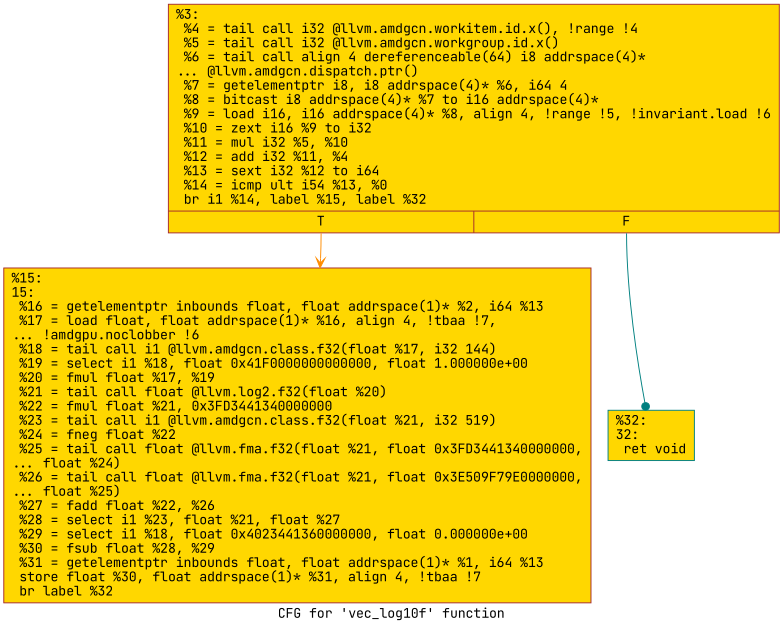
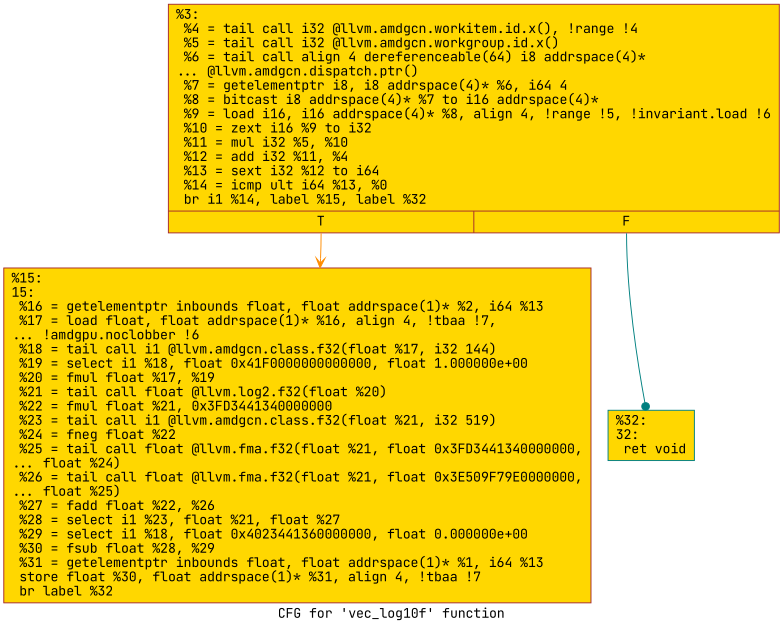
  digraph {
    fontname="JetBrains Mono"
    label="CFG for 'vec_log10f' function"
    node [color=brown fillcolor=gold fontname="JetBrains Mono" shape=record style=filled]
    edge [fontname="JetBrains Mono"]
-   n1 [label="{%3:\l  %4 = tail call i32 @llvm.amdgcn.workitem.id.x(), !range !4\l  %5 = tail call i32 @llvm.amdgcn.workgroup.id.x()\l  %6 = tail call align 4 dereferenceable(64) i8 addrspace(4)*\l... @llvm.amdgcn.dispatch.ptr()\l  %7 = getelementptr i8, i8 addrspace(4)* %6, i64 4\l  %8 = bitcast i8 addrspace(4)* %7 to i16 addrspace(4)*\l  %9 = load i16, i16 addrspace(4)* %8, align 4, !range !5, !invariant.load !6\l  %10 = zext i16 %9 to i32\l  %11 = mul i32 %5, %10\l  %12 = add i32 %11, %4\l  %13 = sext i32 %12 to i64\l  %14 = icmp ult i54 %13, %0\l  br i1 %14, label %15, label %32\l|{<s0>T|<s1>F}}"]
+   n1 [label="{%3:\l  %4 = tail call i32 @llvm.amdgcn.workitem.id.x(), !range !4\l  %5 = tail call i32 @llvm.amdgcn.workgroup.id.x()\l  %6 = tail call align 4 dereferenceable(64) i8 addrspace(4)*\l... @llvm.amdgcn.dispatch.ptr()\l  %7 = getelementptr i8, i8 addrspace(4)* %6, i64 4\l  %8 = bitcast i8 addrspace(4)* %7 to i16 addrspace(4)*\l  %9 = load i16, i16 addrspace(4)* %8, align 4, !range !5, !invariant.load !6\l  %10 = zext i16 %9 to i32\l  %11 = mul i32 %5, %10\l  %12 = add i32 %11, %4\l  %13 = sext i32 %12 to i64\l  %14 = icmp ult i64 %13, %0\l  br i1 %14, label %15, label %32\l|{<s0>T|<s1>F}}"]
    n2 [label="{%15:\l15:                                               \l  %16 = getelementptr inbounds float, float addrspace(1)* %2, i64 %13\l  %17 = load float, float addrspace(1)* %16, align 4, !tbaa !7,\l... !amdgpu.noclobber !6\l  %18 = tail call i1 @llvm.amdgcn.class.f32(float %17, i32 144)\l  %19 = select i1 %18, float 0x41F0000000000000, float 1.000000e+00\l  %20 = fmul float %17, %19\l  %21 = tail call float @llvm.log2.f32(float %20)\l  %22 = fmul float %21, 0x3FD3441340000000\l  %23 = tail call i1 @llvm.amdgcn.class.f32(float %21, i32 519)\l  %24 = fneg float %22\l  %25 = tail call float @llvm.fma.f32(float %21, float 0x3FD3441340000000,\l... float %24)\l  %26 = tail call float @llvm.fma.f32(float %21, float 0x3E509F79E0000000,\l... float %25)\l  %27 = fadd float %22, %26\l  %28 = select i1 %23, float %21, float %27\l  %29 = select i1 %18, float 0x4023441360000000, float 0.000000e+00\l  %30 = fsub float %28, %29\l  %31 = getelementptr inbounds float, float addrspace(1)* %1, i64 %13\l  store float %30, float addrspace(1)* %31, align 4, !tbaa !7\l  br label %32\l}"]
    n3 [color=teal label="{%32:\l32:                                               \l  ret void\l}"]
    n1 -> n2 [arrowhead=vee color=darkorange tailport=s0]
    n1 -> n3 [arrowhead=dot color=teal tailport=s1]
  }
